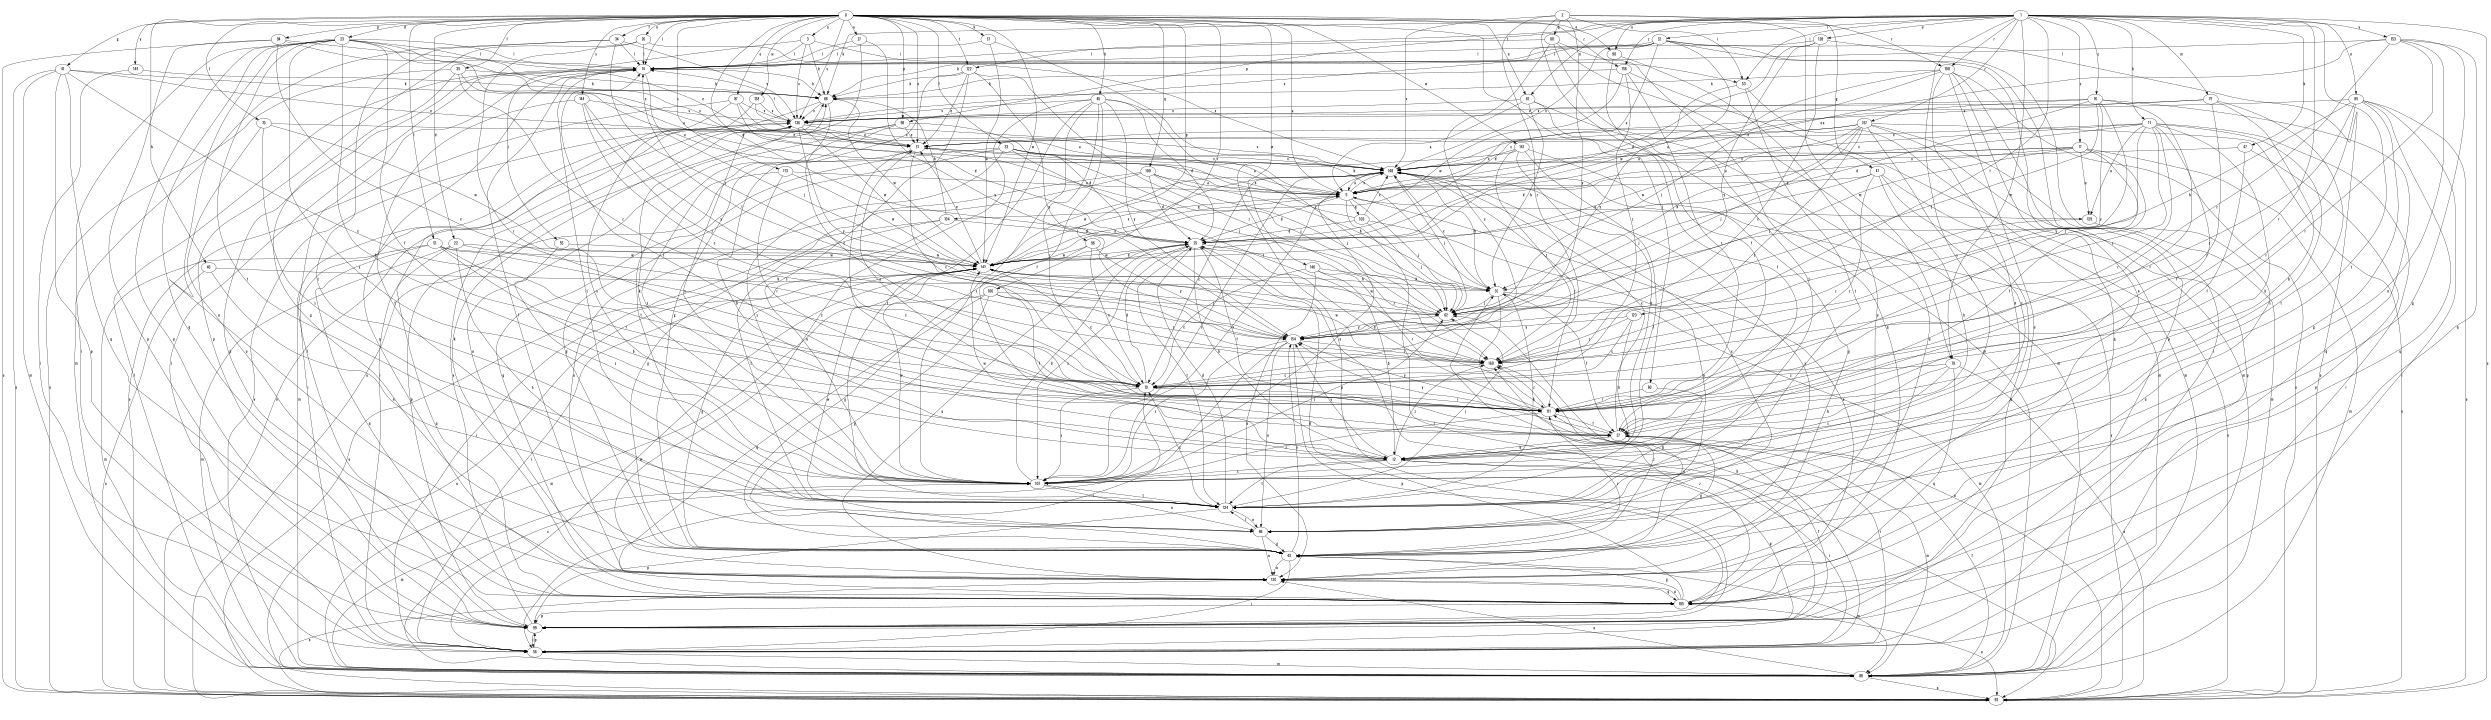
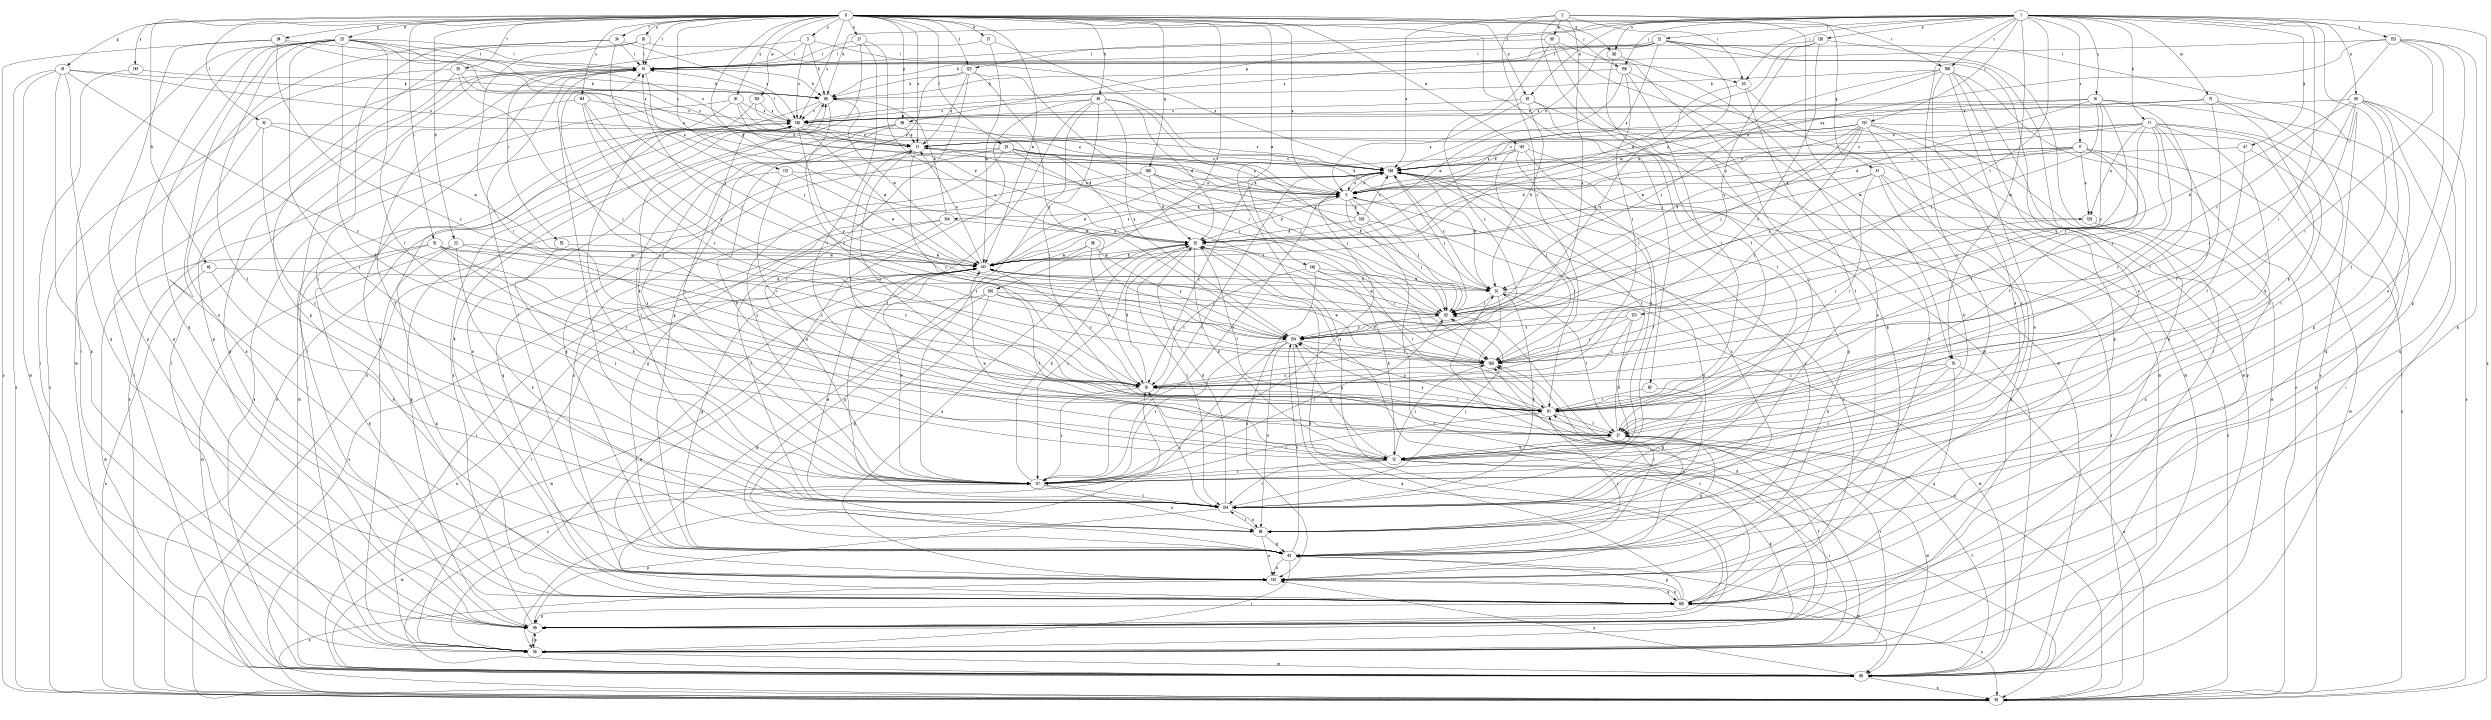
  strict digraph {
    fontname=Oswald
    node [fontname=Oswald]
    edge [fontname=Oswald]
    0
    3
    5
    22
    23
    25
    26
    27
    31
    33
    34
    35
    41
    45
    46
    51
    60
    67
    70
    74
    81
    87
    90
    94
    96
    98
    100
    106
    108
    113
    122
    136
    138
    140
    141
    142
    144
    149
    156
    53
    68
    55
    148
    56
    62
    103
    104
    129
    80
    105
    19
    86
-   117 [label=107]
+   117
    124
    12
    37
    99
    130
    93
    160
    111
    154
    43
    50
    1
    11
    16
    17
    47
    52
    75
    79
    85
    123
    128
    153
    157
    2
    42
    101
    0 -> 3 [label=a]
    0 -> 5 [label=a]
    0 -> 22 [label=d]
    0 -> 23 [label=d]
    0 -> 25 [label=d]
    0 -> 26 [label=e]
    0 -> 27 [label=e]
    0 -> 31 [label=e]
    0 -> 33 [label=f]
    0 -> 34 [label=f]
    0 -> 35 [label=f]
    0 -> 41 [label=g]
    0 -> 45 [label=h]
    0 -> 46 [label=h]
    0 -> 51 [label=i]
    0 -> 60 [label=j]
    0 -> 67 [label=k]
    0 -> 70 [label=l]
    0 -> 74 [label=l]
    0 -> 81 [label=n]
    0 -> 87 [label=o]
    0 -> 90 [label=o]
    0 -> 94 [label=p]
-   0 -> 96 [label=p]
    0 -> 98 [label=p]
    0 -> 100 [label=q]
    0 -> 106 [label=r]
    0 -> 108 [label=r]
    0 -> 113 [label=s]
    0 -> 122 [label=t]
    0 -> 136 [label=v]
    0 -> 138 [label=w]
    0 -> 140 [label=w]
    0 -> 141 [label=w]
    0 -> 142 [label=w]
    0 -> 144 [label=x]
    0 -> 149 [label=y]
    0 -> 156 [label=z]
    3 -> 74 [label=l]
    3 -> 136 [label=v]
    3 -> 53 [label=i]
    3 -> 68 [label=k]
    3 -> 55 [label=i]
    5 -> 25 [label=d]
    5 -> 148 [label=x]
    5 -> 56 [label=i]
    5 -> 62 [label=j]
    5 -> 103 [label=q]
    5 -> 104 [label=q]
    5 -> 129 [label=u]
    22 -> 142 [label=w]
    22 -> 80 [label=m]
    22 -> 105 [label=q]
    22 -> 19 [label=c]
    22 -> 86 [label=n]
    23 -> 5 [label=a]
    23 -> 31 [label=e]
    23 -> 74 [label=l]
    23 -> 148 [label=x]
    23 -> 56 [label=i]
    23 -> 105 [label=q]
    23 -> 117 [label=s]
    23 -> 124 [label=t]
    23 -> 12 [label=b]
    23 -> 37 [label=f]
    23 -> 99 [label=p]
    23 -> 130 [label=u]
    25 -> 142 [label=w]
    25 -> 117 [label=s]
    25 -> 124 [label=t]
    25 -> 12 [label=b]
    25 -> 37 [label=f]
    25 -> 130 [label=u]
    25 -> 93 [label=o]
    25 -> 160 [label=z]
    26 -> 74 [label=l]
    26 -> 148 [label=x]
    26 -> 99 [label=p]
    26 -> 111 [label=r]
    27 -> 74 [label=l]
-   45 -> 37 [label=f]
+   27 -> 37 [label=f]
    27 -> 93 [label=o]
    27 -> 154 [label=y]
    31 -> 148 [label=x]
    31 -> 62 [label=j]
    31 -> 19 [label=c]
    31 -> 12 [label=b]
    31 -> 111 [label=r]
    33 -> 5 [label=a]
    33 -> 148 [label=x]
    33 -> 62 [label=j]
    33 -> 105 [label=q]
    33 -> 117 [label=s]
    33 -> 160 [label=z]
    33 -> 43 [label=g]
    34 -> 74 [label=l]
    34 -> 136 [label=v]
    34 -> 62 [label=j]
    34 -> 80 [label=m]
    34 -> 124 [label=t]
    35 -> 5 [label=a]
    35 -> 68 [label=k]
    35 -> 93 [label=o]
    35 -> 160 [label=z]
    35 -> 43 [label=g]
    41 -> 31 [label=e]
    41 -> 68 [label=k]
    41 -> 80 [label=m]
    41 -> 105 [label=q]
    41 -> 19 [label=c]
    41 -> 99 [label=p]
    41 -> 93 [label=o]
    45 -> 25 [label=d]
    45 -> 136 [label=v]
    45 -> 62 [label=j]
    45 -> 117 [label=s]
    45 -> 124 [label=t]
    45 -> 130 [label=u]
    45 -> 111 [label=r]
    45 -> 154 [label=y]
    46 -> 86 [label=n]
    46 -> 93 [label=o]
    46 -> 50 [label=h]
    51 -> 142 [label=w]
    51 -> 80 [label=m]
    51 -> 105 [label=q]
    51 -> 19 [label=c]
    51 -> 12 [label=b]
    51 -> 111 [label=r]
    60 -> 124 [label=t]
    60 -> 111 [label=r]
    67 -> 74 [label=l]
    67 -> 142 [label=w]
    67 -> 50 [label=h]
    70 -> 31 [label=e]
    70 -> 142 [label=w]
    70 -> 117 [label=s]
    70 -> 130 [label=u]
    74 -> 68 [label=k]
    74 -> 56 [label=i]
    74 -> 62 [label=j]
    74 -> 105 [label=q]
    74 -> 124 [label=t]
    74 -> 99 [label=p]
    81 -> 5 [label=a]
    81 -> 136 [label=v]
    81 -> 37 [label=f]
    81 -> 130 [label=u]
    81 -> 50 [label=h]
    87 -> 5 [label=a]
    87 -> 25 [label=d]
    87 -> 136 [label=v]
    87 -> 56 [label=i]
    87 -> 93 [label=o]
    90 -> 37 [label=f]
    90 -> 130 [label=u]
    94 -> 31 [label=e]
    94 -> 74 [label=l]
    94 -> 19 [label=c]
    94 -> 99 [label=p]
    94 -> 93 [label=o]
    96 -> 142 [label=w]
    96 -> 19 [label=c]
    96 -> 154 [label=y]
    96 -> 43 [label=g]
    98 -> 25 [label=d]
    98 -> 31 [label=e]
    98 -> 117 [label=s]
    98 -> 124 [label=t]
    98 -> 130 [label=u]
    100 -> 5 [label=a]
    100 -> 25 [label=d]
    100 -> 62 [label=j]
    100 -> 130 [label=u]
    100 -> 43 [label=g]
    100 -> 50 [label=h]
    106 -> 62 [label=j]
    106 -> 80 [label=m]
    106 -> 105 [label=q]
    106 -> 37 [label=f]
    106 -> 160 [label=z]
    106 -> 43 [label=g]
    108 -> 25 [label=d]
    108 -> 68 [label=k]
    108 -> 62 [label=j]
    108 -> 80 [label=m]
    108 -> 105 [label=q]
    108 -> 86 [label=n]
    108 -> 130 [label=u]
    108 -> 93 [label=o]
    113 -> 5 [label=a]
    113 -> 142 [label=w]
    113 -> 99 [label=p]
    113 -> 111 [label=r]
    122 -> 31 [label=e]
    122 -> 68 [label=k]
    122 -> 117 [label=s]
    122 -> 160 [label=z]
    122 -> 154 [label=y]
    122 -> 43 [label=g]
    136 -> 31 [label=e]
    136 -> 74 [label=l]
    136 -> 142 [label=w]
    136 -> 148 [label=x]
    136 -> 56 [label=i]
    136 -> 80 [label=m]
    136 -> 154 [label=y]
    138 -> 136 [label=v]
    138 -> 148 [label=x]
    138 -> 117 [label=s]
    140 -> 19 [label=c]
    140 -> 12 [label=b]
    140 -> 130 [label=u]
    140 -> 111 [label=r]
    140 -> 50 [label=h]
    141 -> 148 [label=x]
    141 -> 124 [label=t]
    141 -> 12 [label=b]
    141 -> 99 [label=p]
    141 -> 160 [label=z]
    141 -> 43 [label=g]
    142 -> 5 [label=a]
    142 -> 25 [label=d]
    142 -> 31 [label=e]
    142 -> 148 [label=x]
    142 -> 56 [label=i]
    142 -> 19 [label=c]
    142 -> 93 [label=o]
    142 -> 43 [label=g]
    142 -> 50 [label=h]
    144 -> 136 [label=v]
    144 -> 19 [label=c]
    144 -> 124 [label=t]
    144 -> 160 [label=z]
    144 -> 154 [label=y]
    149 -> 68 [label=k]
    149 -> 56 [label=i]
    156 -> 142 [label=w]
    156 -> 68 [label=k]
    156 -> 80 [label=m]
    156 -> 160 [label=z]
    156 -> 111 [label=r]
    53 -> 80 [label=m]
    53 -> 124 [label=t]
    53 -> 154 [label=y]
    68 -> 136 [label=v]
    68 -> 142 [label=w]
    68 -> 19 [label=c]
    68 -> 93 [label=o]
    55 -> 142 [label=w]
    55 -> 117 [label=s]
    148 -> 5 [label=a]
    148 -> 142 [label=w]
    148 -> 62 [label=j]
    148 -> 19 [label=c]
    148 -> 117 [label=s]
    148 -> 111 [label=r]
    148 -> 50 [label=h]
    56 -> 142 [label=w]
    56 -> 80 [label=m]
    56 -> 99 [label=p]
    56 -> 111 [label=r]
    56 -> 50 [label=h]
    62 -> 142 [label=w]
    62 -> 154 [label=y]
    103 -> 25 [label=d]
    103 -> 31 [label=e]
    103 -> 148 [label=x]
    103 -> 62 [label=j]
    103 -> 86 [label=n]
    104 -> 25 [label=d]
    104 -> 68 [label=k]
    104 -> 56 [label=i]
    104 -> 124 [label=t]
    104 -> 93 [label=o]
    129 -> 130 [label=u]
    129 -> 160 [label=z]
    80 -> 74 [label=l]
    80 -> 136 [label=v]
    80 -> 19 [label=c]
    80 -> 37 [label=f]
    80 -> 130 [label=u]
    80 -> 93 [label=o]
    105 -> 5 [label=a]
    105 -> 25 [label=d]
    105 -> 99 [label=p]
    105 -> 130 [label=u]
    105 -> 93 [label=o]
    105 -> 160 [label=z]
    105 -> 43 [label=g]
    19 -> 25 [label=d]
    19 -> 117 [label=s]
    19 -> 111 [label=r]
    86 -> 142 [label=w]
    86 -> 148 [label=x]
    86 -> 124 [label=t]
    86 -> 130 [label=u]
    86 -> 43 [label=g]
    117 -> 5 [label=a]
    117 -> 25 [label=d]
    117 -> 142 [label=w]
    117 -> 68 [label=k]
    117 -> 148 [label=x]
    117 -> 62 [label=j]
    117 -> 80 [label=m]
    117 -> 86 [label=n]
    117 -> 124 [label=t]
    124 -> 25 [label=d]
    124 -> 62 [label=j]
    124 -> 19 [label=c]
    124 -> 86 [label=n]
    124 -> 99 [label=p]
    124 -> 50 [label=h]
    12 -> 136 [label=v]
    12 -> 142 [label=w]
    12 -> 56 [label=i]
    12 -> 117 [label=s]
    12 -> 124 [label=t]
    12 -> 99 [label=p]
    12 -> 160 [label=z]
    12 -> 154 [label=y]
    37 -> 74 [label=l]
    37 -> 148 [label=x]
    37 -> 80 [label=m]
    37 -> 12 [label=b]
    37 -> 154 [label=y]
    37 -> 43 [label=g]
    99 -> 74 [label=l]
    99 -> 136 [label=v]
    99 -> 56 [label=i]
    99 -> 37 [label=f]
    130 -> 68 [label=k]
    130 -> 62 [label=j]
    130 -> 105 [label=q]
    130 -> 93 [label=o]
    93 -> 148 [label=x]
    160 -> 142 [label=w]
    160 -> 19 [label=c]
    111 -> 25 [label=d]
    111 -> 31 [label=e]
    111 -> 117 [label=s]
    111 -> 37 [label=f]
    111 -> 160 [label=z]
    111 -> 154 [label=y]
    154 -> 74 [label=l]
    154 -> 56 [label=i]
    154 -> 86 [label=n]
    154 -> 117 [label=s]
    154 -> 99 [label=p]
    154 -> 160 [label=z]
    43 -> 74 [label=l]
    43 -> 148 [label=x]
    43 -> 56 [label=i]
    43 -> 80 [label=m]
    43 -> 130 [label=u]
    43 -> 160 [label=z]
    43 -> 111 [label=r]
    43 -> 154 [label=y]
    50 -> 148 [label=x]
    50 -> 62 [label=j]
    50 -> 80 [label=m]
    50 -> 37 [label=f]
    50 -> 93 [label=o]
    1 -> 81 [label=n]
    1 -> 90 [label=o]
    1 -> 98 [label=p]
    1 -> 108 [label=r]
    1 -> 122 [label=t]
    1 -> 156 [label=z]
    1 -> 53 [label=i]
    1 -> 68 [label=k]
    1 -> 117 [label=s]
    1 -> 124 [label=t]
    1 -> 93 [label=o]
    1 -> 111 [label=r]
    1 -> 11 [label=b]
    1 -> 16 [label=c]
    1 -> 17 [label=c]
    1 -> 47 [label=h]
    1 -> 52 [label=i]
    1 -> 75 [label=m]
    1 -> 79 [label=m]
    1 -> 85 [label=n]
    1 -> 123 [label=t]
    1 -> 128 [label=u]
    1 -> 153 [label=y]
    1 -> 157 [label=z]
    11 -> 5 [label=a]
    11 -> 31 [label=e]
    11 -> 148 [label=x]
    11 -> 56 [label=i]
    11 -> 129 [label=u]
    11 -> 117 [label=s]
    11 -> 12 [label=b]
    11 -> 37 [label=f]
    11 -> 160 [label=z]
    11 -> 111 [label=r]
    11 -> 154 [label=y]
    16 -> 5 [label=a]
    16 -> 25 [label=d]
    16 -> 136 [label=v]
    16 -> 62 [label=j]
    16 -> 105 [label=q]
    16 -> 37 [label=f]
    16 -> 160 [label=z]
    16 -> 154 [label=y]
    17 -> 5 [label=a]
    17 -> 25 [label=d]
    17 -> 148 [label=x]
    17 -> 62 [label=j]
    17 -> 129 [label=u]
    17 -> 80 [label=m]
    17 -> 37 [label=f]
    17 -> 111 [label=r]
    47 -> 148 [label=x]
    47 -> 37 [label=f]
    47 -> 99 [label=p]
    52 -> 5 [label=a]
    52 -> 74 [label=l]
    52 -> 136 [label=v]
    52 -> 142 [label=w]
    52 -> 68 [label=k]
    52 -> 148 [label=x]
    52 -> 86 [label=n]
    52 -> 99 [label=p]
    52 -> 93 [label=o]
    75 -> 31 [label=e]
    75 -> 136 [label=v]
    75 -> 124 [label=t]
    75 -> 12 [label=b]
    75 -> 111 [label=r]
    79 -> 105 [label=q]
    79 -> 19 [label=c]
    79 -> 117 [label=s]
    79 -> 12 [label=b]
    79 -> 93 [label=o]
    85 -> 136 [label=v]
    85 -> 56 [label=i]
    85 -> 105 [label=q]
    85 -> 19 [label=c]
    85 -> 93 [label=o]
    85 -> 111 [label=r]
    85 -> 43 [label=g]
    85 -> 50 [label=h]
    123 -> 19 [label=c]
    123 -> 12 [label=b]
    123 -> 160 [label=z]
    123 -> 154 [label=y]
    128 -> 25 [label=d]
    128 -> 74 [label=l]
    128 -> 56 [label=i]
    128 -> 19 [label=c]
    128 -> 154 [label=y]
    153 -> 5 [label=a]
    153 -> 74 [label=l]
    153 -> 105 [label=q]
    153 -> 86 [label=n]
    153 -> 160 [label=z]
    153 -> 111 [label=r]
    153 -> 43 [label=g]
    157 -> 31 [label=e]
    157 -> 142 [label=w]
    157 -> 148 [label=x]
    157 -> 62 [label=j]
    157 -> 80 [label=m]
    157 -> 19 [label=c]
    157 -> 117 [label=s]
    157 -> 99 [label=p]
    157 -> 93 [label=o]
    157 -> 50 [label=h]
    2 -> 53 [label=i]
    2 -> 148 [label=x]
    2 -> 80 [label=m]
    2 -> 160 [label=z]
    2 -> 154 [label=y]
    2 -> 79 [label=m]
    2 -> 42 [label=g]
    2 -> 101 [label=q]
    42 -> 5 [label=a]
    42 -> 62 [label=j]
    42 -> 12 [label=b]
    42 -> 99 [label=p]
    42 -> 93 [label=o]
    42 -> 111 [label=r]
    101 -> 74 [label=l]
    101 -> 80 [label=m]
    101 -> 105 [label=q]
    101 -> 19 [label=c]
    101 -> 124 [label=t]
  }
